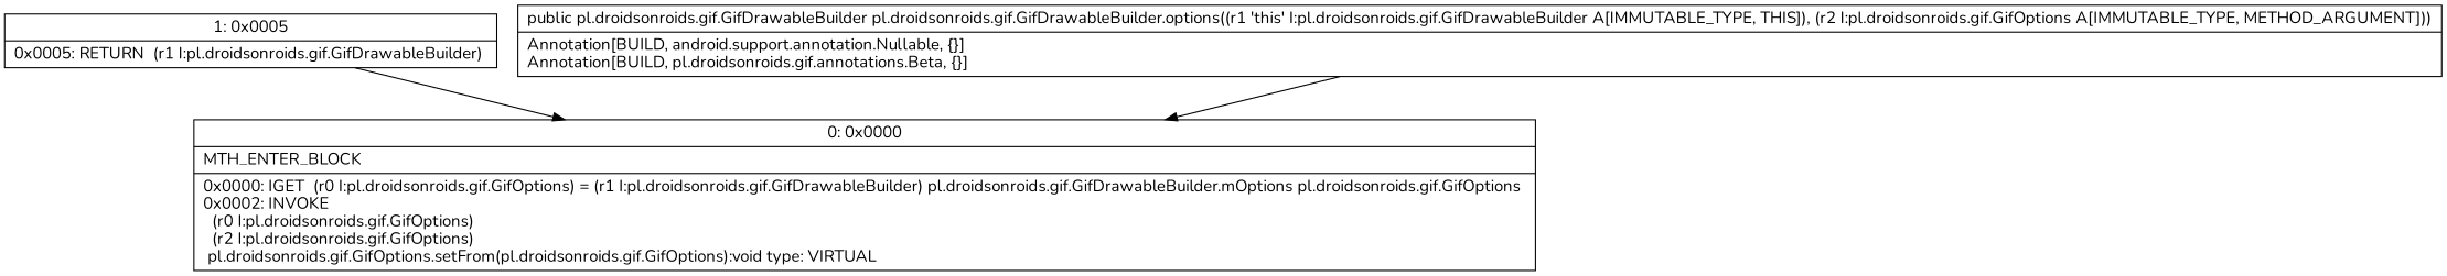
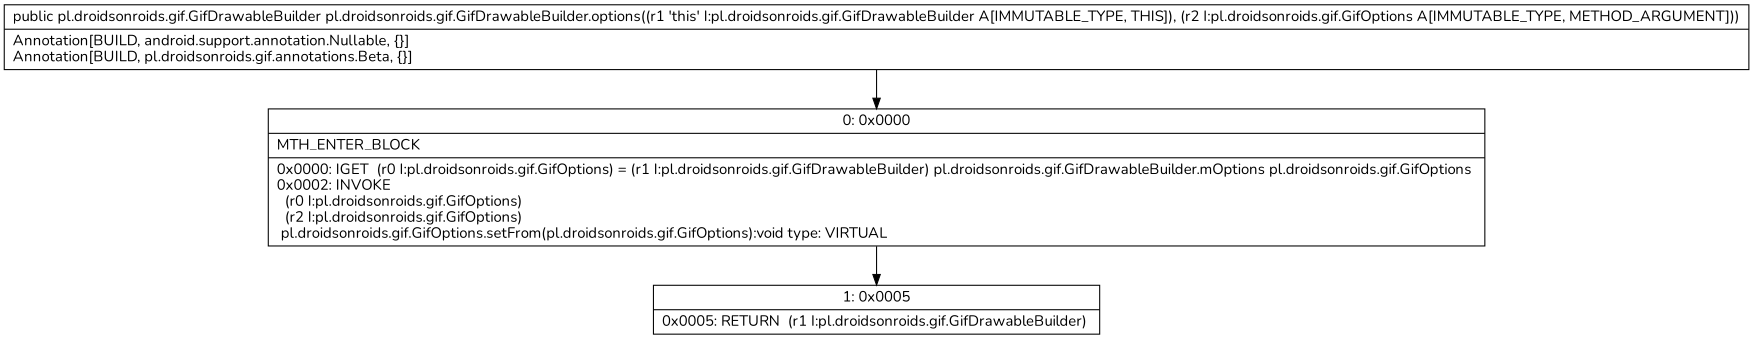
  digraph {
    fontname=Nunito
    node [shape=record fontname=Nunito]
    edge [fontname=Nunito]
    n1 [label="{0\:\ 0x0000|MTH_ENTER_BLOCK\l|0x0000: IGET  (r0 I:pl.droidsonroids.gif.GifOptions) = (r1 I:pl.droidsonroids.gif.GifDrawableBuilder) pl.droidsonroids.gif.GifDrawableBuilder.mOptions pl.droidsonroids.gif.GifOptions \l0x0002: INVOKE  \l  (r0 I:pl.droidsonroids.gif.GifOptions)\l  (r2 I:pl.droidsonroids.gif.GifOptions)\l pl.droidsonroids.gif.GifOptions.setFrom(pl.droidsonroids.gif.GifOptions):void type: VIRTUAL \l}"]
    n2 [label="{1\:\ 0x0005|0x0005: RETURN  (r1 I:pl.droidsonroids.gif.GifDrawableBuilder) \l}"]
    n3 [label="{public pl.droidsonroids.gif.GifDrawableBuilder pl.droidsonroids.gif.GifDrawableBuilder.options((r1 'this' I:pl.droidsonroids.gif.GifDrawableBuilder A[IMMUTABLE_TYPE, THIS]), (r2 I:pl.droidsonroids.gif.GifOptions A[IMMUTABLE_TYPE, METHOD_ARGUMENT]))  | Annotation[BUILD, android.support.annotation.Nullable, \{\}]\lAnnotation[BUILD, pl.droidsonroids.gif.annotations.Beta, \{\}]\l}"]
-   n2 -> n1
+   n1 -> n2
    n3 -> n1
  }
